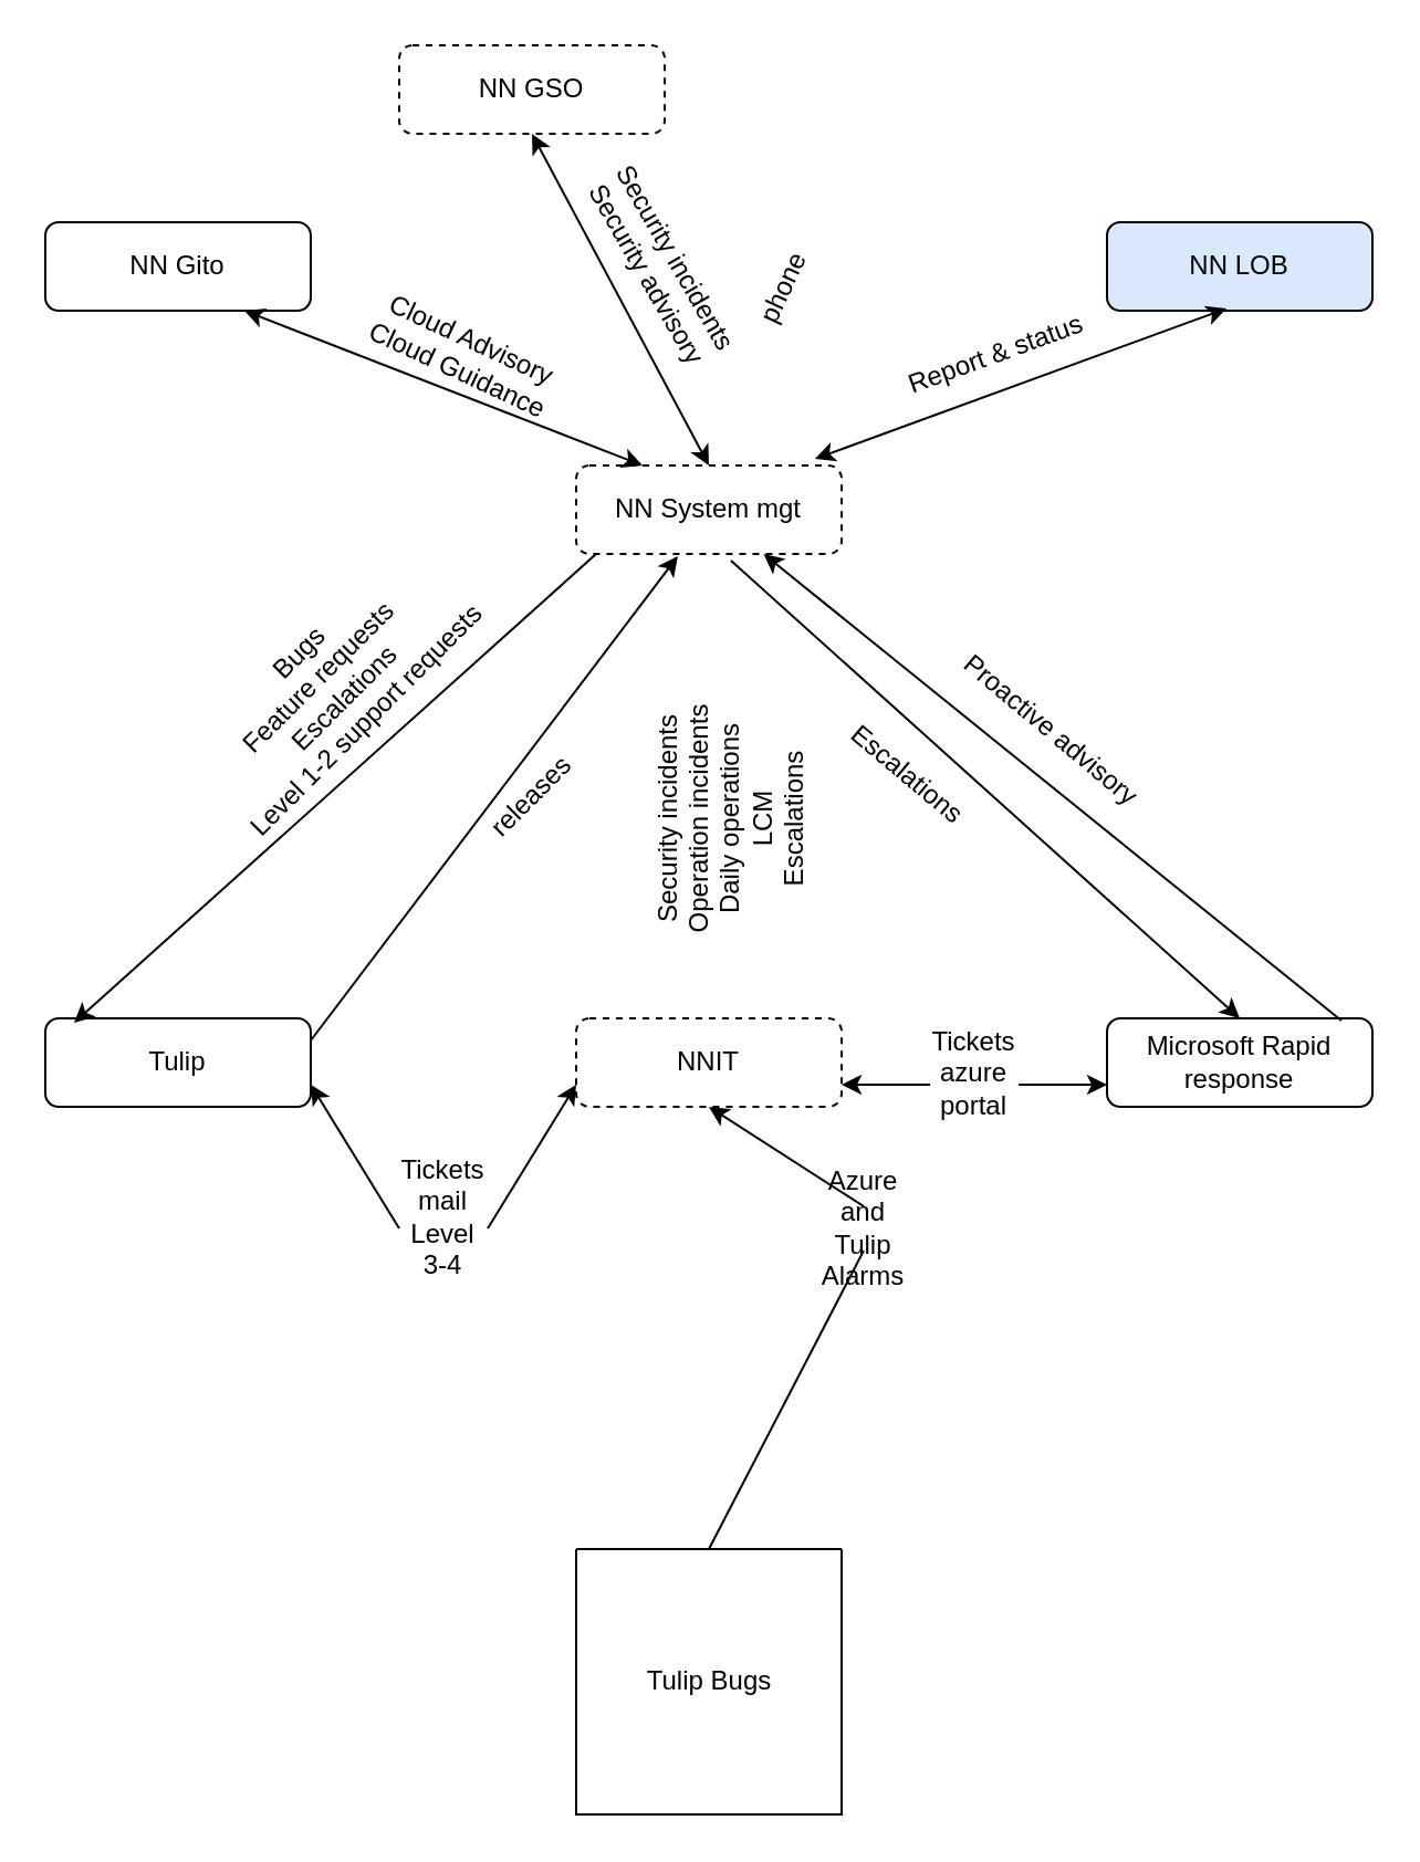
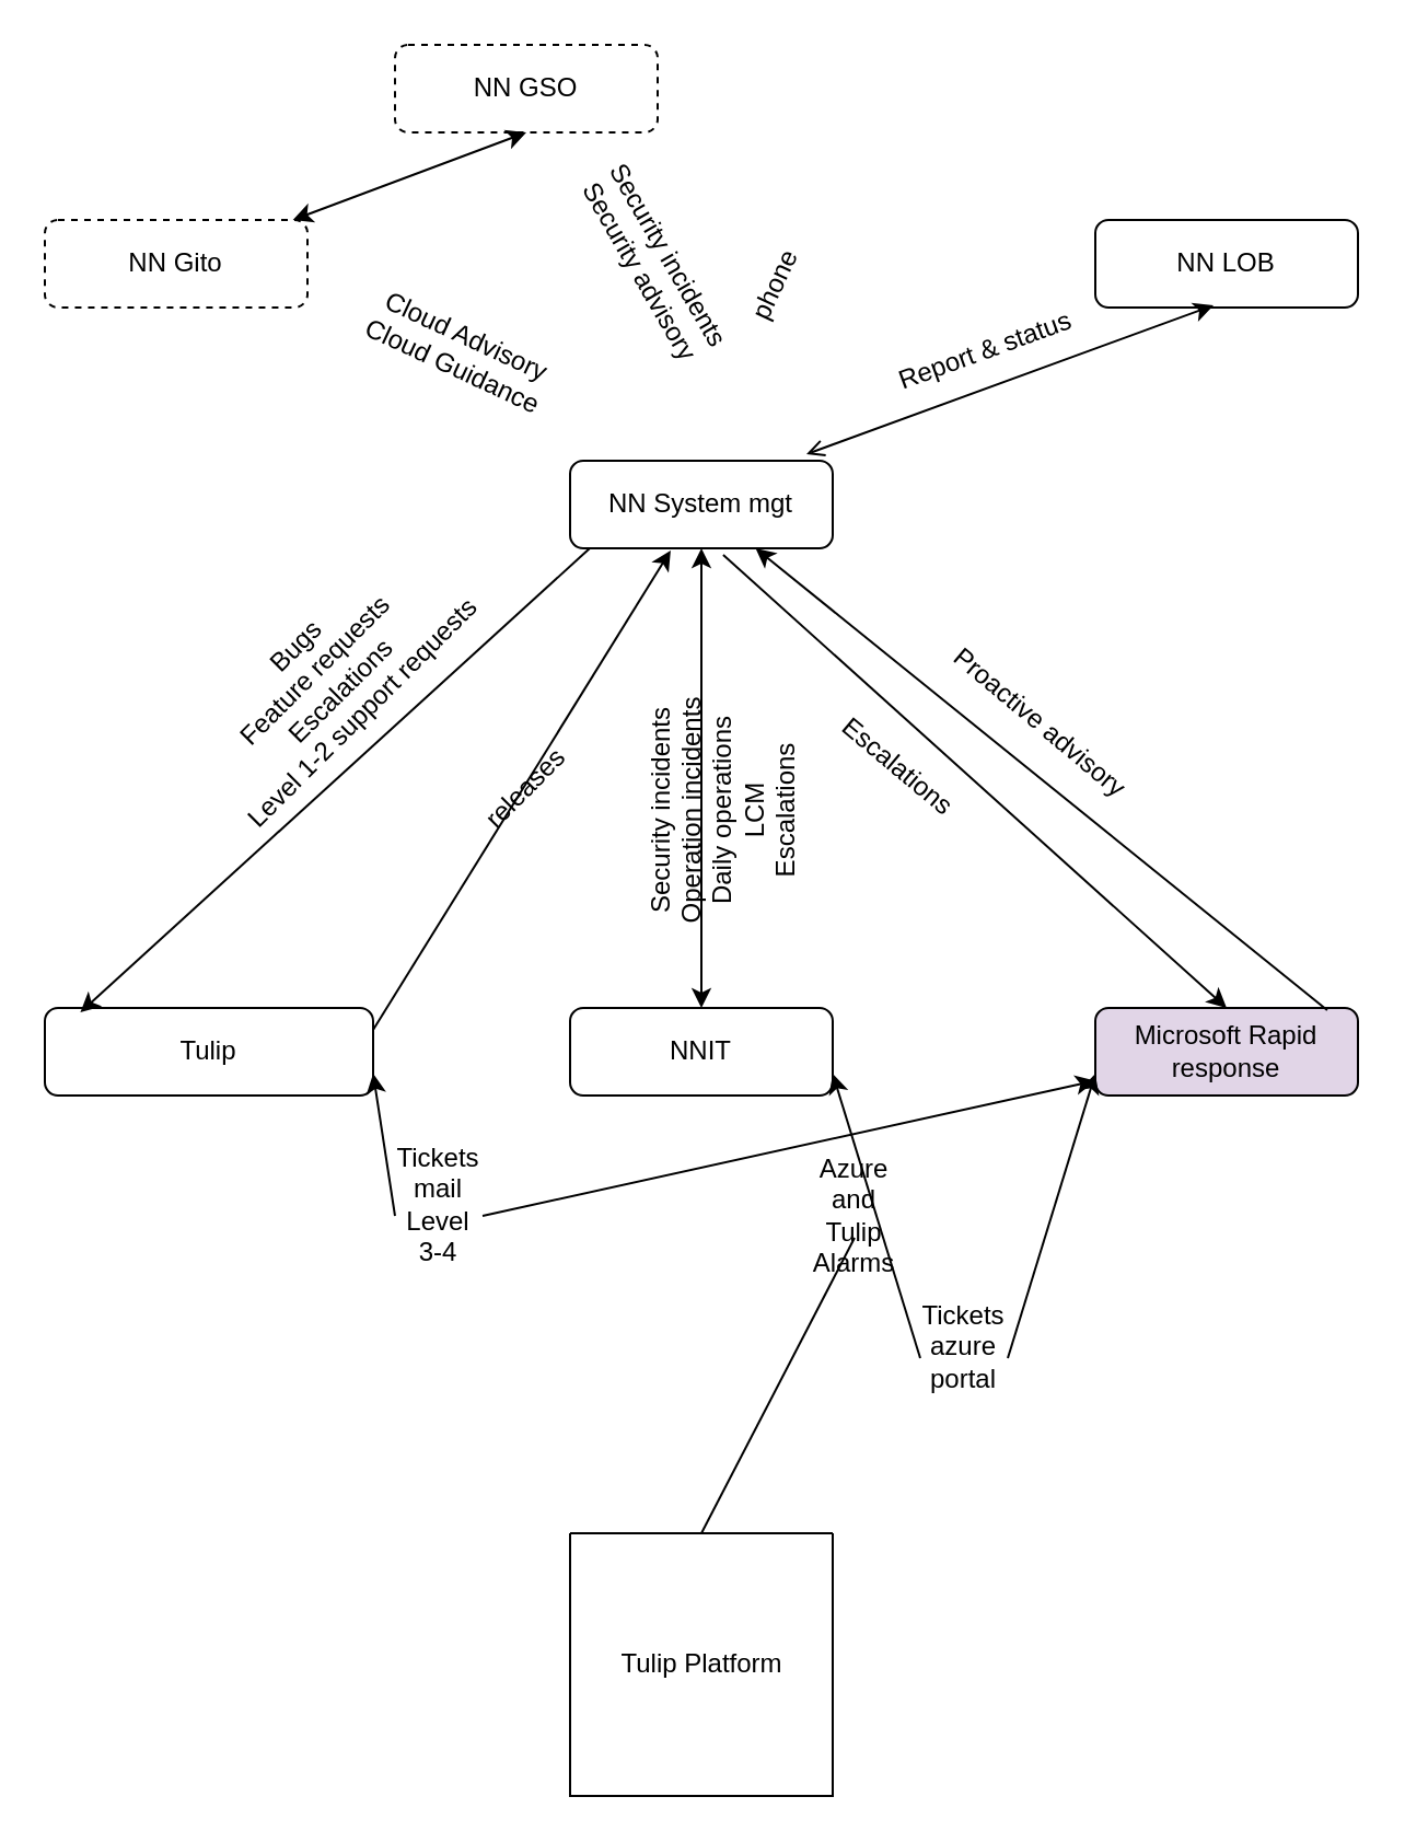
  <mxCell id="0" />
  <mxCell id="1" parent="0" />
- <mxCell id="2" value="Tulip" style="rounded=1;whiteSpace=wrap;html=1;fontSize=12;glass=0;strokeWidth=1;shadow=0;" parent="1" vertex="1"><mxGeometry x="20" y="460" width="120" height="40" as="geometry" /></mxCell>
+ <mxCell id="2" value="Tulip" style="rounded=1;whiteSpace=wrap;html=1;fontSize=12;glass=0;strokeWidth=1;shadow=0;" parent="1" vertex="1"><mxGeometry x="20" y="460" width="150" height="40" as="geometry" /></mxCell>
  <mxCell id="3" value="NN GSO" style="rounded=1;whiteSpace=wrap;html=1;fontSize=12;glass=0;strokeWidth=1;shadow=0;dashed=1;" parent="1" vertex="1"><mxGeometry x="180" y="20" width="120" height="40" as="geometry" /></mxCell>
- <mxCell id="4" value="NN System mgt" style="rounded=1;whiteSpace=wrap;html=1;fontSize=12;glass=0;strokeWidth=1;shadow=0;dashed=1;" parent="1" vertex="1"><mxGeometry x="260" y="210" width="120" height="40" as="geometry" /></mxCell>
- <mxCell id="5" value="NN Gito" style="rounded=1;whiteSpace=wrap;html=1;fontSize=12;glass=0;strokeWidth=1;shadow=0;" parent="1" vertex="1"><mxGeometry x="20" y="100" width="120" height="40" as="geometry" /></mxCell>
- <mxCell id="6" value="NNIT" style="rounded=1;whiteSpace=wrap;html=1;fontSize=12;glass=0;strokeWidth=1;shadow=0;dashed=1;" vertex="1" parent="1"><mxGeometry x="260" y="460" width="120" height="40" as="geometry" /></mxCell>
- <mxCell id="7" value="Microsoft Rapid response" style="rounded=1;whiteSpace=wrap;html=1;fontSize=12;glass=0;strokeWidth=1;shadow=0;" vertex="1" parent="1"><mxGeometry x="500" y="460" width="120" height="40" as="geometry" /></mxCell>
- <mxCell id="8" value="NN LOB" style="rounded=1;whiteSpace=wrap;html=1;fontSize=12;glass=0;strokeWidth=1;shadow=0;fillColor=#dae8fc;" vertex="1" parent="1"><mxGeometry x="500" y="100" width="120" height="40" as="geometry" /></mxCell>
+ <mxCell id="4" value="NN System mgt" style="rounded=1;whiteSpace=wrap;html=1;fontSize=12;glass=0;strokeWidth=1;shadow=0;" parent="1" vertex="1"><mxGeometry x="260" y="210" width="120" height="40" as="geometry" /></mxCell>
+ <mxCell id="5" value="NN Gito" style="rounded=1;whiteSpace=wrap;html=1;fontSize=12;glass=0;strokeWidth=1;shadow=0;dashed=1;" parent="1" vertex="1"><mxGeometry x="20" y="100" width="120" height="40" as="geometry" /></mxCell>
+ <mxCell id="6" value="NNIT" style="rounded=1;whiteSpace=wrap;html=1;fontSize=12;glass=0;strokeWidth=1;shadow=0;" vertex="1" parent="1"><mxGeometry x="260" y="460" width="120" height="40" as="geometry" /></mxCell>
+ <mxCell id="7" value="Microsoft Rapid response" style="rounded=1;whiteSpace=wrap;html=1;fontSize=12;glass=0;strokeWidth=1;shadow=0;fillColor=#e1d5e7;" vertex="1" parent="1"><mxGeometry x="500" y="460" width="120" height="40" as="geometry" /></mxCell>
+ <mxCell id="8" value="NN LOB" style="rounded=1;whiteSpace=wrap;html=1;fontSize=12;glass=0;strokeWidth=1;shadow=0;" vertex="1" parent="1"><mxGeometry x="500" y="100" width="120" height="40" as="geometry" /></mxCell>
+ <mxCell id="9" value="" style="endArrow=classic;startArrow=classic;html=1;exitX=0.5;exitY=0;exitDx=0;exitDy=0;entryX=0.5;entryY=1;entryDx=0;entryDy=0;" edge="1" parent="1" source="6" target="4"><mxGeometry width="50" height="50" relative="1" as="geometry"><mxPoint x="330" y="290" as="sourcePoint" /><mxPoint x="380" y="240" as="targetPoint" /></mxGeometry></mxCell>
  <mxCell id="10" value="" style="endArrow=classic;startArrow=none;html=1;exitX=0.883;exitY=0.025;exitDx=0;exitDy=0;exitPerimeter=0;" edge="1" parent="1" source="7" target="4"><mxGeometry width="50" height="50" relative="1" as="geometry"><mxPoint x="430" y="290" as="sourcePoint" /><mxPoint x="380" y="240" as="targetPoint" /></mxGeometry></mxCell>
  <mxCell id="11" value="" style="endArrow=classic;startArrow=none;html=1;entryX=0;entryY=0.75;entryDx=0;entryDy=0;exitX=1;exitY=0.75;exitDx=0;exitDy=0;" edge="1" parent="1" source="13" target="7"><mxGeometry width="50" height="50" relative="1" as="geometry"><mxPoint x="380" y="410" as="sourcePoint" /><mxPoint x="380" y="240" as="targetPoint" /></mxGeometry></mxCell>
- <mxCell id="12" value="" style="endArrow=classic;startArrow=none;html=1;exitX=1;exitY=0.75;exitDx=0;exitDy=0;entryX=0;entryY=0.75;entryDx=0;entryDy=0;" edge="1" parent="1" source="15" target="6"><mxGeometry width="50" height="50" relative="1" as="geometry"><mxPoint x="140" y="399.5" as="sourcePoint" /><mxPoint x="260" y="400" as="targetPoint" /></mxGeometry></mxCell>
- <mxCell id="13" value="Tickets&lt;br&gt;azure portal" style="text;html=1;strokeColor=none;fillColor=none;align=center;verticalAlign=middle;whiteSpace=wrap;rounded=0;labelPosition=center;verticalLabelPosition=middle;horizontal=1;" vertex="1" parent="1"><mxGeometry x="420" y="475" width="40" height="20" as="geometry" /></mxCell>
+ <mxCell id="12" value="" style="endArrow=classic;startArrow=none;html=1;exitX=1;exitY=0.75;exitDx=0;exitDy=0;" edge="1" parent="1" source="15" target="7"><mxGeometry width="50" height="50" relative="1" as="geometry"><mxPoint x="140" y="399.5" as="sourcePoint" /><mxPoint x="260" y="400" as="targetPoint" /></mxGeometry></mxCell>
+ <mxCell id="13" value="Tickets&lt;br&gt;azure portal" style="text;html=1;strokeColor=none;fillColor=none;align=center;verticalAlign=middle;whiteSpace=wrap;rounded=0;labelPosition=center;verticalLabelPosition=middle;horizontal=1;" vertex="1" parent="1"><mxGeometry x="420" y="605" width="40" height="20" as="geometry" /></mxCell>
  <mxCell id="14" value="" style="endArrow=none;startArrow=classic;html=1;entryX=0;entryY=0.75;entryDx=0;entryDy=0;exitX=1;exitY=0.75;exitDx=0;exitDy=0;" edge="1" parent="1" source="6" target="13"><mxGeometry width="50" height="50" relative="1" as="geometry"><mxPoint x="380" y="410" as="sourcePoint" /><mxPoint x="500" y="410" as="targetPoint" /></mxGeometry></mxCell>
  <mxCell id="15" value="Tickets&lt;br&gt;mail&lt;br&gt;Level 3-4" style="text;html=1;strokeColor=none;fillColor=none;align=center;verticalAlign=middle;whiteSpace=wrap;rounded=0;" vertex="1" parent="1"><mxGeometry x="180" y="540" width="40" height="20" as="geometry" /></mxCell>
  <mxCell id="16" value="" style="endArrow=none;startArrow=classic;html=1;exitX=1;exitY=0.75;exitDx=0;exitDy=0;entryX=0;entryY=0.75;entryDx=0;entryDy=0;" edge="1" parent="1" source="2" target="15"><mxGeometry width="50" height="50" relative="1" as="geometry"><mxPoint x="140" y="410" as="sourcePoint" /><mxPoint x="260" y="410" as="targetPoint" /></mxGeometry></mxCell>
  <mxCell id="17" value="" style="swimlane;startSize=0;verticalAlign=middle;" vertex="1" parent="1"><mxGeometry x="260" y="700" width="120" height="120" as="geometry" /></mxCell>
- <mxCell id="18" value="Tulip Bugs" style="text;html=1;align=center;verticalAlign=middle;resizable=0;points=[];autosize=1;strokeColor=none;fillColor=none;" vertex="1" parent="17"><mxGeometry x="15" y="50" width="90" height="20" as="geometry" /></mxCell>
- <mxCell id="19" value="" style="endArrow=classic;startArrow=classic;html=1;entryX=0.25;entryY=0;entryDx=0;entryDy=0;exitX=0.75;exitY=1;exitDx=0;exitDy=0;" edge="1" parent="1" source="5" target="4"><mxGeometry width="50" height="50" relative="1" as="geometry"><mxPoint x="330" y="290" as="sourcePoint" /><mxPoint x="380" y="240" as="targetPoint" /></mxGeometry></mxCell>
- <mxCell id="20" value="" style="endArrow=classic;startArrow=classic;html=1;entryX=0.5;entryY=0;entryDx=0;entryDy=0;exitX=0.5;exitY=1;exitDx=0;exitDy=0;" edge="1" parent="1" source="3" target="4"><mxGeometry width="50" height="50" relative="1" as="geometry"><mxPoint x="330" y="290" as="sourcePoint" /><mxPoint x="380" y="240" as="targetPoint" /></mxGeometry></mxCell>
- <mxCell id="21" value="" style="endArrow=classic;startArrow=classic;html=1;entryX=0.9;entryY=-0.075;entryDx=0;entryDy=0;entryPerimeter=0;exitX=0.45;exitY=0.975;exitDx=0;exitDy=0;exitPerimeter=0;" edge="1" parent="1" source="8" target="4"><mxGeometry width="50" height="50" relative="1" as="geometry"><mxPoint x="330" y="290" as="sourcePoint" /><mxPoint x="380" y="240" as="targetPoint" /></mxGeometry></mxCell>
+ <mxCell id="18" value="Tulip Platform" style="text;html=1;align=center;verticalAlign=middle;resizable=0;points=[];autosize=1;strokeColor=none;fillColor=none;" vertex="1" parent="17"><mxGeometry x="15" y="50" width="90" height="20" as="geometry" /></mxCell>
+ <mxCell id="20" value="" style="endArrow=classic;startArrow=classic;html=1;exitX=0.5;exitY=1;exitDx=0;exitDy=0;" edge="1" parent="1" source="3" target="5"><mxGeometry width="50" height="50" relative="1" as="geometry"><mxPoint x="330" y="290" as="sourcePoint" /><mxPoint x="380" y="240" as="targetPoint" /></mxGeometry></mxCell>
+ <mxCell id="21" value="" style="endArrow=open;startArrow=classic;html=1;entryX=0.9;entryY=-0.075;entryDx=0;entryDy=0;entryPerimeter=0;exitX=0.45;exitY=0.975;exitDx=0;exitDy=0;exitPerimeter=0;" edge="1" parent="1" source="8" target="4"><mxGeometry width="50" height="50" relative="1" as="geometry"><mxPoint x="330" y="290" as="sourcePoint" /><mxPoint x="380" y="240" as="targetPoint" /></mxGeometry></mxCell>
  <mxCell id="22" value="" style="endArrow=none;startArrow=none;html=1;entryX=0.5;entryY=0;entryDx=0;entryDy=0;exitX=0.5;exitY=1;exitDx=0;exitDy=0;endFill=0;" edge="1" parent="1" source="23" target="17"><mxGeometry width="50" height="50" relative="1" as="geometry"><mxPoint x="310" y="430" as="sourcePoint" /><mxPoint x="380" y="240" as="targetPoint" /></mxGeometry></mxCell>
  <mxCell id="23" value="Azure and Tulip&lt;br&gt;Alarms" style="text;html=1;strokeColor=none;fillColor=none;align=center;verticalAlign=middle;whiteSpace=wrap;rounded=0;" vertex="1" parent="1"><mxGeometry x="370" y="545" width="40" height="20" as="geometry" /></mxCell>
- <mxCell id="24" value="" style="endArrow=none;startArrow=classic;html=1;entryX=0.5;entryY=0;entryDx=0;entryDy=0;exitX=0.5;exitY=1;exitDx=0;exitDy=0;" edge="1" parent="1" source="6" target="23"><mxGeometry width="50" height="50" relative="1" as="geometry"><mxPoint x="320" y="420" as="sourcePoint" /><mxPoint x="320" y="500" as="targetPoint" /></mxGeometry></mxCell>
  <mxCell id="25" value="" style="endArrow=none;startArrow=classic;html=1;exitX=0.5;exitY=0;exitDx=0;exitDy=0;entryX=0.583;entryY=1.075;entryDx=0;entryDy=0;entryPerimeter=0;" edge="1" parent="1" source="7" target="4"><mxGeometry width="50" height="50" relative="1" as="geometry"><mxPoint x="560" y="380" as="sourcePoint" /><mxPoint x="446.25" y="310" as="targetPoint" /></mxGeometry></mxCell>
  <mxCell id="26" value="" style="endArrow=none;startArrow=classic;html=1;exitX=0.108;exitY=0.05;exitDx=0;exitDy=0;exitPerimeter=0;entryX=0.075;entryY=1;entryDx=0;entryDy=0;entryPerimeter=0;" edge="1" parent="1" source="2" target="4"><mxGeometry width="50" height="50" relative="1" as="geometry"><mxPoint x="80" y="380" as="sourcePoint" /><mxPoint x="146.191" y="300" as="targetPoint" /></mxGeometry></mxCell>
  <mxCell id="27" value="" style="endArrow=classic;html=1;exitX=1;exitY=0.25;exitDx=0;exitDy=0;entryX=0.383;entryY=1.025;entryDx=0;entryDy=0;entryPerimeter=0;" edge="1" parent="1" source="2" target="4"><mxGeometry width="50" height="50" relative="1" as="geometry"><mxPoint x="180" y="390" as="sourcePoint" /><mxPoint x="230" y="340" as="targetPoint" /></mxGeometry></mxCell>
  <mxCell id="28" value="phone" style="text;html=1;strokeColor=none;fillColor=none;align=center;verticalAlign=middle;whiteSpace=wrap;rounded=0;rotation=-65;" vertex="1" parent="1"><mxGeometry x="334" y="120" width="40" height="20" as="geometry" /></mxCell>
  <mxCell id="29" value="releases" style="text;html=1;strokeColor=none;fillColor=none;align=center;verticalAlign=middle;whiteSpace=wrap;rounded=0;rotation=-45;" vertex="1" parent="1"><mxGeometry x="220" y="350" width="40" height="20" as="geometry" /></mxCell>
  <mxCell id="30" value="Bugs&lt;br&gt;Feature requests&amp;nbsp;&lt;br&gt;Escalations&lt;br&gt;Level 1-2 support requests" style="text;html=1;strokeColor=none;fillColor=none;align=center;verticalAlign=middle;whiteSpace=wrap;rounded=0;rotation=-45;" vertex="1" parent="1"><mxGeometry x="60" y="300" width="180" height="20" as="geometry" /></mxCell>
  <mxCell id="31" value="Escalations" style="text;html=1;strokeColor=none;fillColor=none;align=center;verticalAlign=middle;whiteSpace=wrap;rounded=0;rotation=40;" vertex="1" parent="1"><mxGeometry x="340" y="340" width="140" height="20" as="geometry" /></mxCell>
  <mxCell id="32" value="Proactive advisory" style="text;html=1;strokeColor=none;fillColor=none;align=center;verticalAlign=middle;whiteSpace=wrap;rounded=0;rotation=40;" vertex="1" parent="1"><mxGeometry x="420" y="320" width="110" height="20" as="geometry" /></mxCell>
  <mxCell id="33" value="Security incidents&lt;br&gt;Operation incidents&lt;br&gt;Daily operations&lt;br&gt;LCM&lt;br&gt;Escalations" style="text;html=1;strokeColor=none;fillColor=none;align=center;verticalAlign=middle;whiteSpace=wrap;rounded=0;rotation=270;" vertex="1" parent="1"><mxGeometry x="250" y="360" width="160" height="20" as="geometry" /></mxCell>
  <mxCell id="34" value="Security incidents&lt;br&gt;Security advisory" style="text;html=1;strokeColor=none;fillColor=none;align=center;verticalAlign=middle;whiteSpace=wrap;rounded=0;rotation=60;" vertex="1" parent="1"><mxGeometry x="244" y="110" width="110" height="20" as="geometry" /></mxCell>
  <mxCell id="35" value="Report &amp;amp; status" style="text;html=1;strokeColor=none;fillColor=none;align=center;verticalAlign=middle;whiteSpace=wrap;rounded=0;rotation=-20;" vertex="1" parent="1"><mxGeometry x="400" y="150" width="100" height="20" as="geometry" /></mxCell>
  <mxCell id="36" value="Cloud Advisory&lt;br&gt;Cloud Guidance" style="text;html=1;strokeColor=none;fillColor=none;align=center;verticalAlign=middle;whiteSpace=wrap;rounded=0;rotation=25;" vertex="1" parent="1"><mxGeometry x="120" y="150" width="180" height="20" as="geometry" /></mxCell>
